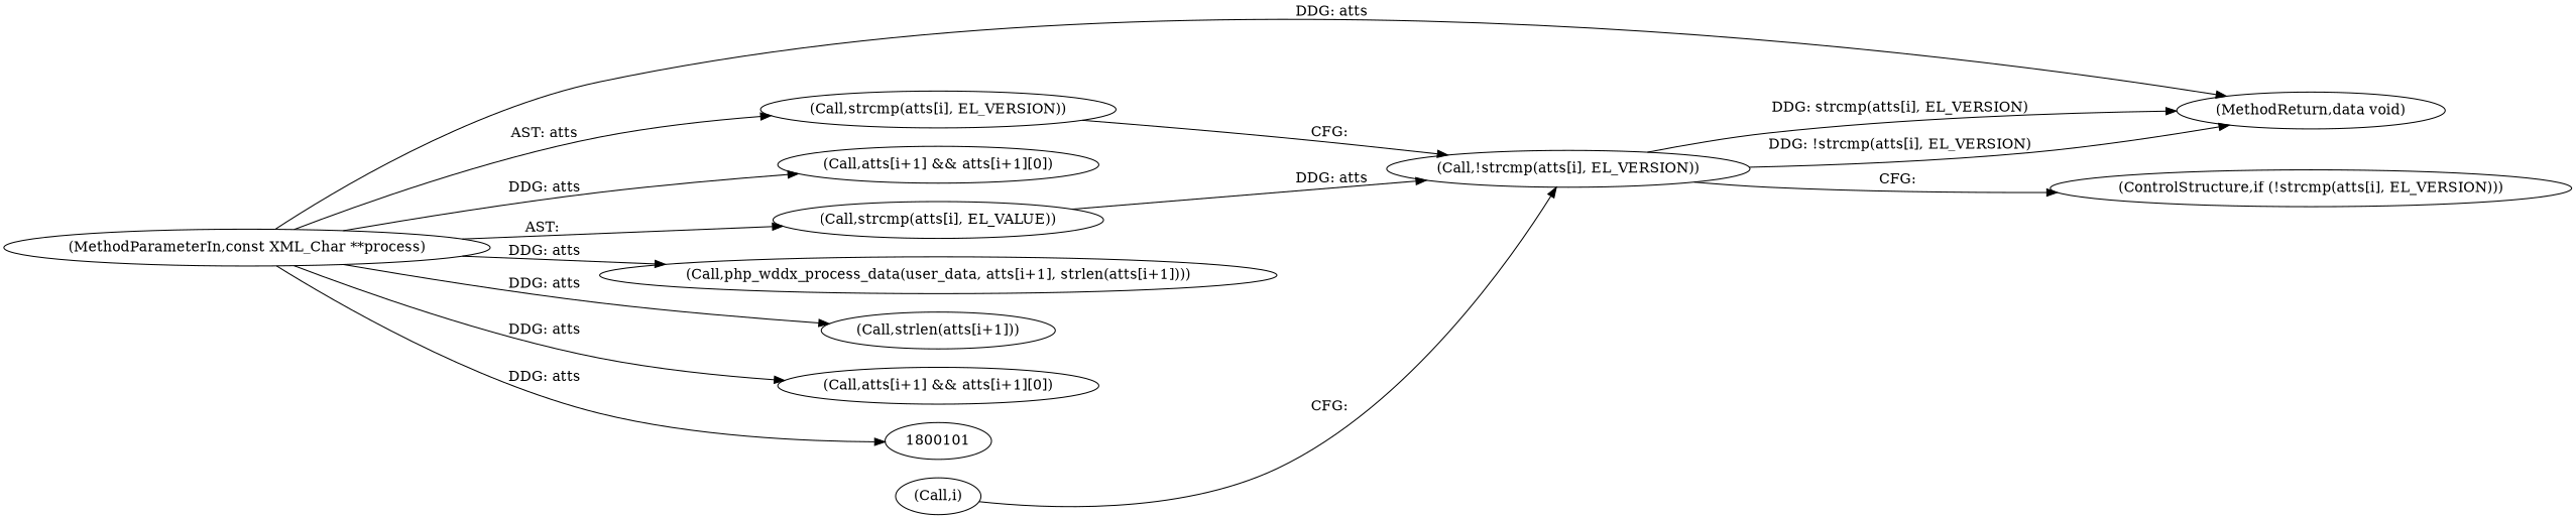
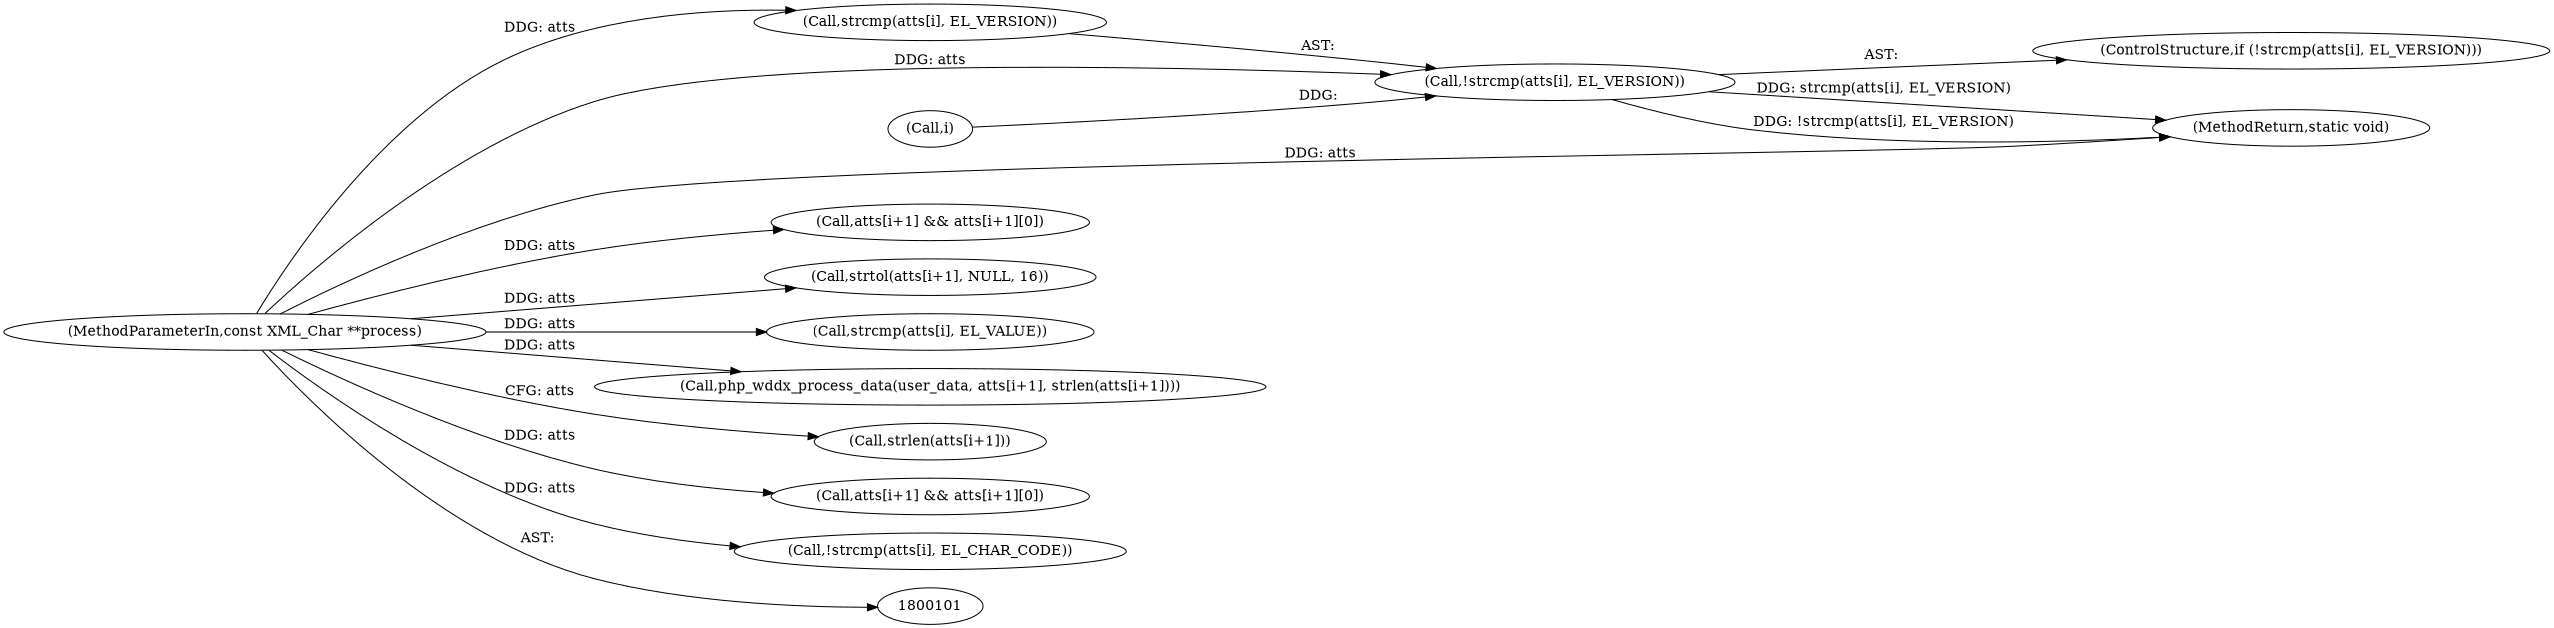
  digraph {
    rankdir=LR
    n1 [label="(Call,!strcmp(atts[i], EL_VERSION))"]
    n2 [label="(ControlStructure,if (!strcmp(atts[i], EL_VERSION)))"]
-   n3 [label="(MethodReturn,data void)"]
+   n3 [label="(MethodReturn,static void)"]
    n4 [label="(Call,strcmp(atts[i], EL_VERSION))"]
    n5 [label="(MethodParameterIn,const XML_Char **process)"]
    n6 [label="(Call,atts[i+1] && atts[i+1][0])"]
+   n7 [label="(Call,strtol(atts[i+1], NULL, 16))"]
    n8 [label="(Call,strcmp(atts[i], EL_VALUE))"]
    n9 [label="(Call,php_wddx_process_data(user_data, atts[i+1], strlen(atts[i+1])))"]
    n10 [label="(Call,strlen(atts[i+1]))"]
    n11 [label="(Call,atts[i+1] && atts[i+1][0])"]
+   n12 [label="(Call,!strcmp(atts[i], EL_CHAR_CODE))"]
    n13 [label=1800101]
    n14 [label="(Call,i)"]
-   n1 -> n2 [label="CFG: "]
+   n1 -> n2 [label="AST: "]
    n1 -> n3 [label="DDG: strcmp(atts[i], EL_VERSION)"]
    n1 -> n3 [label="DDG: !strcmp(atts[i], EL_VERSION)"]
-   n4 -> n1 [label="CFG: "]
-   n8 -> n1 [label="DDG: atts"]
+   n4 -> n1 [label="AST: "]
+   n5 -> n1 [label="DDG: atts"]
    n5 -> n3 [label="DDG: atts"]
-   n5 -> n4 [label="AST: atts"]
+   n5 -> n4 [label="DDG: atts"]
    n5 -> n6 [label="DDG: atts"]
-   n5 -> n8 [label="AST: "]
+   n5 -> n7 [label="DDG: atts"]
+   n5 -> n8 [label="DDG: atts"]
    n5 -> n9 [label="DDG: atts"]
-   n5 -> n10 [label="DDG: atts"]
+   n5 -> n10 [label="CFG: atts"]
    n5 -> n11 [label="DDG: atts"]
-   n5 -> n13 [label="DDG: atts"]
-   n14 -> n1 [label="CFG: "]
+   n5 -> n12 [label="DDG: atts"]
+   n5 -> n13 [label="AST: "]
+   n14 -> n1 [label="DDG: "]
  }
